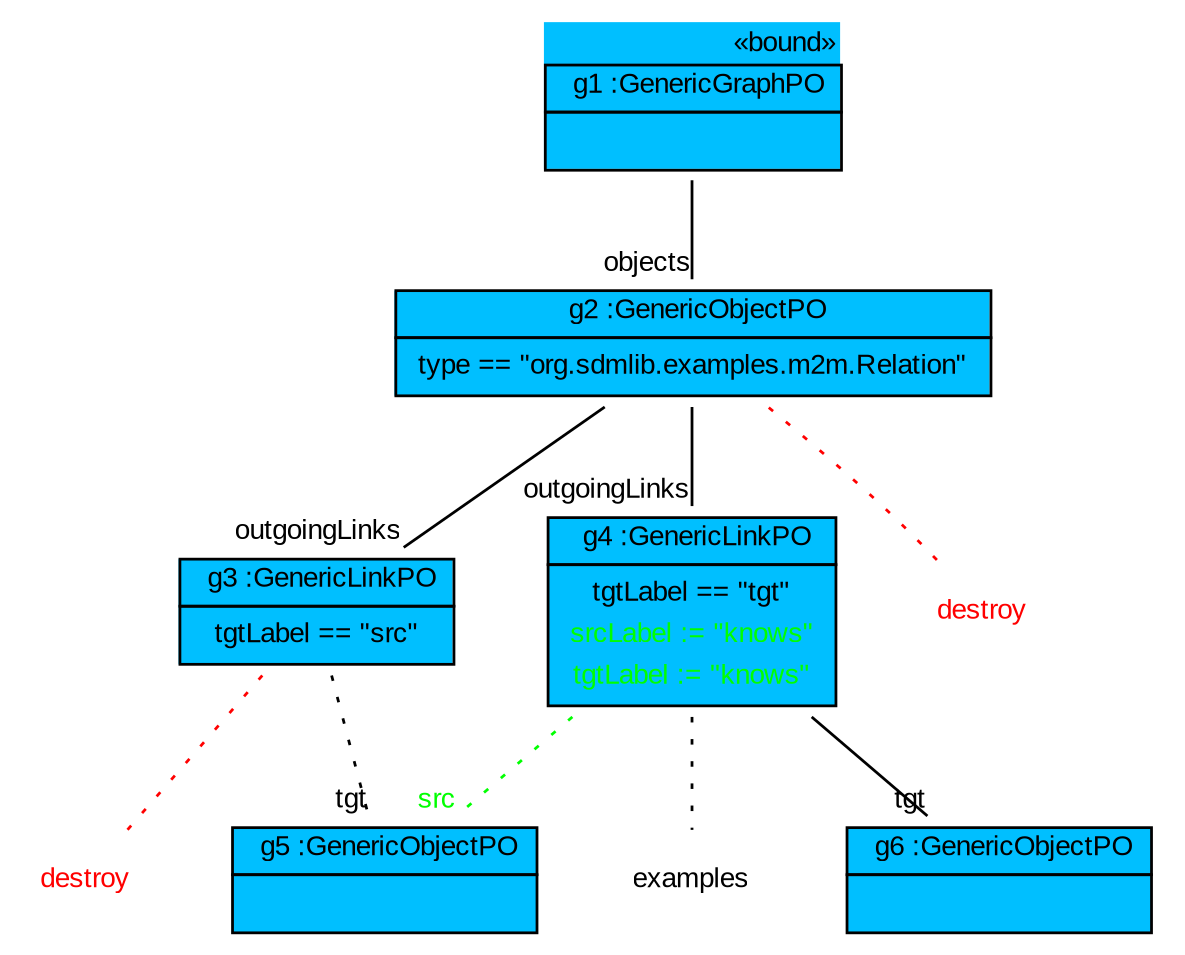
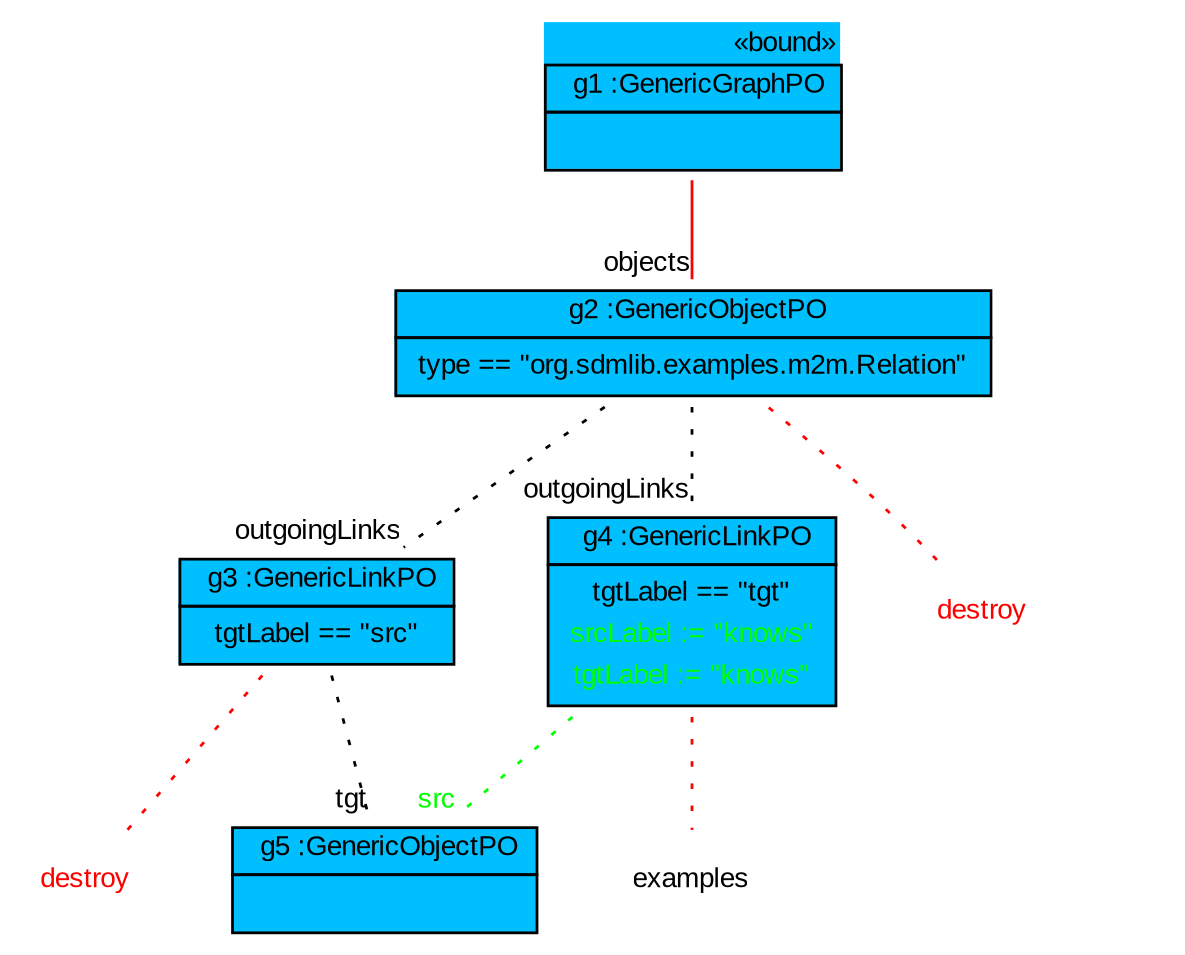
  graph {
    node [fontname=Arial fontsize=10 shape=none]
    edge [color=black fontcolor=black fontname=Arial fontsize=10 style=dotted]
    n1 [label=<<table border='0' cellborder='1' cellspacing='0' color='black' bgcolor='deepskyblue'> <tr> <td border='0' align='right'><font color='black'>&#171;bound&#187;</font></td></tr> <tr> <td align='center'> <font color='black'> g1 :GenericGraphPO </font></td></tr> <tr> <td align='left'> <table border='0' cellborder='0' cellspacing='0' color='black'> <tr> <td>  </td></tr></table></td></tr></table>>]
    n2 [label=<<table border='0' cellborder='1' cellspacing='0' color='black' bgcolor='deepskyblue'>  <tr> <td align='center'> <font color='black'> g2 :GenericObjectPO </font></td></tr> <tr> <td align='left'> <table border='0' cellborder='0' cellspacing='0' color='black'> <tr><td><font color='black'> type == "org.sdmlib.examples.m2m.Relation" </font></td></tr></table></td></tr></table>>]
    n3 [label=<<table border='0' cellborder='1' cellspacing='0' color='black' bgcolor='deepskyblue'>  <tr> <td align='center'> <font color='black'> g3 :GenericLinkPO </font></td></tr> <tr> <td align='left'> <table border='0' cellborder='0' cellspacing='0' color='black'> <tr><td><font color='black'> tgtLabel == "src" </font></td></tr></table></td></tr></table>>]
    n4 [label=<<table border='0' cellborder='1' cellspacing='0' color='black' bgcolor='deepskyblue'>  <tr> <td align='center'> <font color='black'> g4 :GenericLinkPO </font></td></tr> <tr> <td align='left'> <table border='0' cellborder='0' cellspacing='0' color='black'> <tr><td><font color='black'> tgtLabel == "tgt" </font></td></tr><tr><td><font color='green'> srcLabel := "knows" </font></td></tr><tr><td><font color='green'> tgtLabel := "knows" </font></td></tr></table></td></tr></table>>]
    n5 [fontcolor=red label=destroy]
    n6 [label=<<table border='0' cellborder='1' cellspacing='0' color='black' bgcolor='deepskyblue'>  <tr> <td align='center'> <font color='black'> g5 :GenericObjectPO </font></td></tr> <tr> <td align='left'> <table border='0' cellborder='0' cellspacing='0' color='black'> <tr> <td>  </td></tr></table></td></tr></table>>]
    n7 [fontcolor=red label=destroy]
    n8 [label=examples]
-   n9 [label=<<table border='0' cellborder='1' cellspacing='0' color='black' bgcolor='deepskyblue'>  <tr> <td align='center'> <font color='black'> g6 :GenericObjectPO </font></td></tr> <tr> <td align='left'> <table border='0' cellborder='0' cellspacing='0' color='black'> <tr> <td>  </td></tr></table></td></tr></table>>]
-   n1 -- n2 [headlabel=objects style=""]
-   n2 -- n3 [headlabel=outgoingLinks style=""]
-   n2 -- n4 [headlabel=outgoingLinks style=""]
+   n1 -- n2 [color=red headlabel=objects style=""]
+   n2 -- n3 [headlabel=outgoingLinks]
+   n2 -- n4 [headlabel=outgoingLinks]
    n2 -- n5 [color=red fontcolor=red]
    n3 -- n6 [headlabel=tgt]
    n3 -- n7 [color=red fontcolor=red]
    n4 -- n6 [color=green fontcolor=green headlabel=src]
-   n4 -- n8 [color="" fontcolor=""]
-   n4 -- n9 [headlabel=tgt style=""]
+   n4 -- n8 [color=red fontcolor=""]
  }
